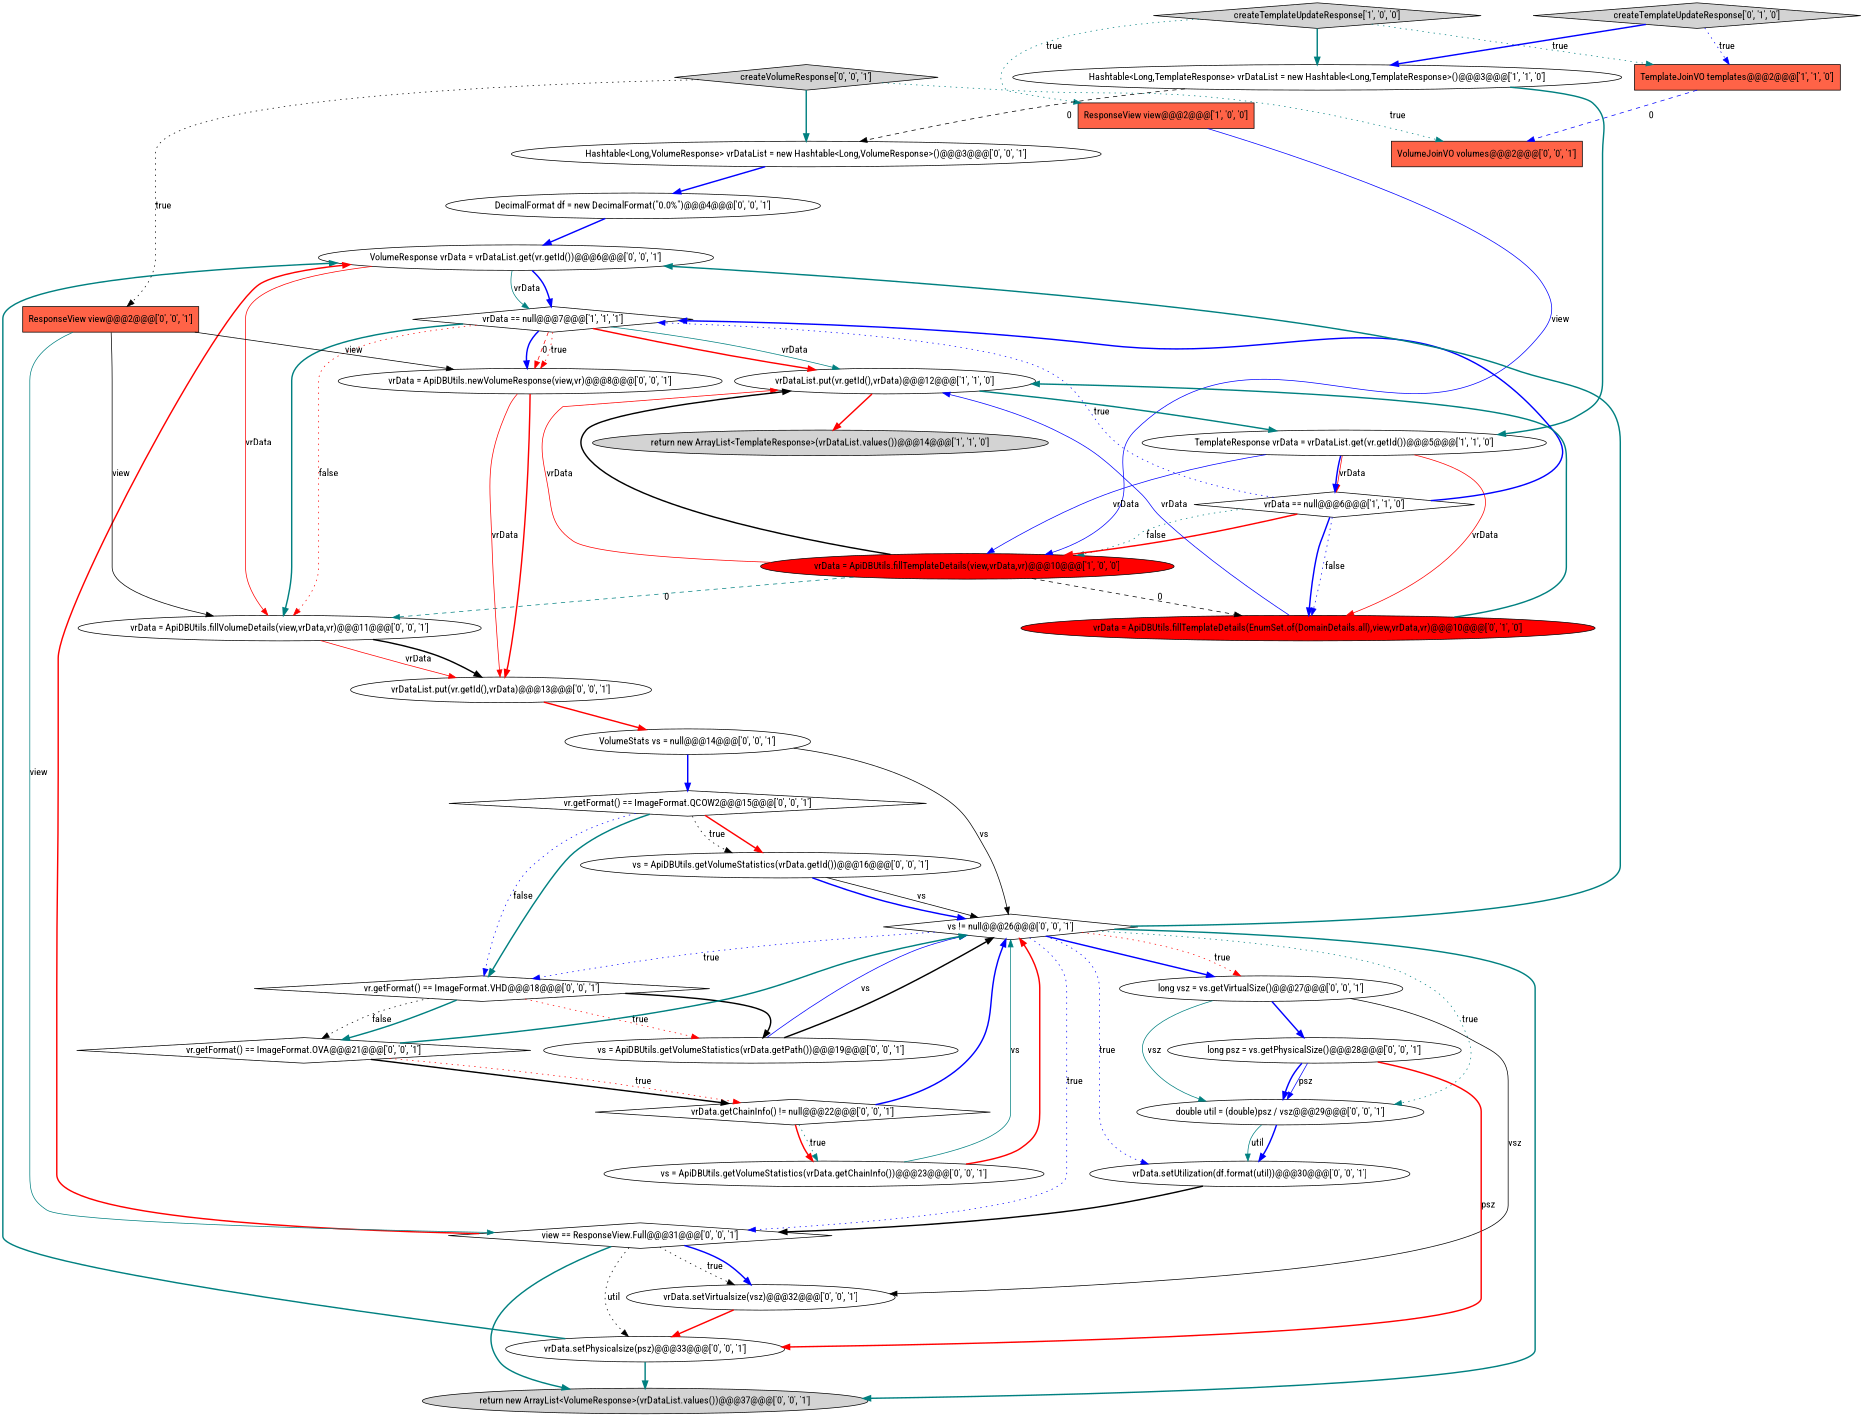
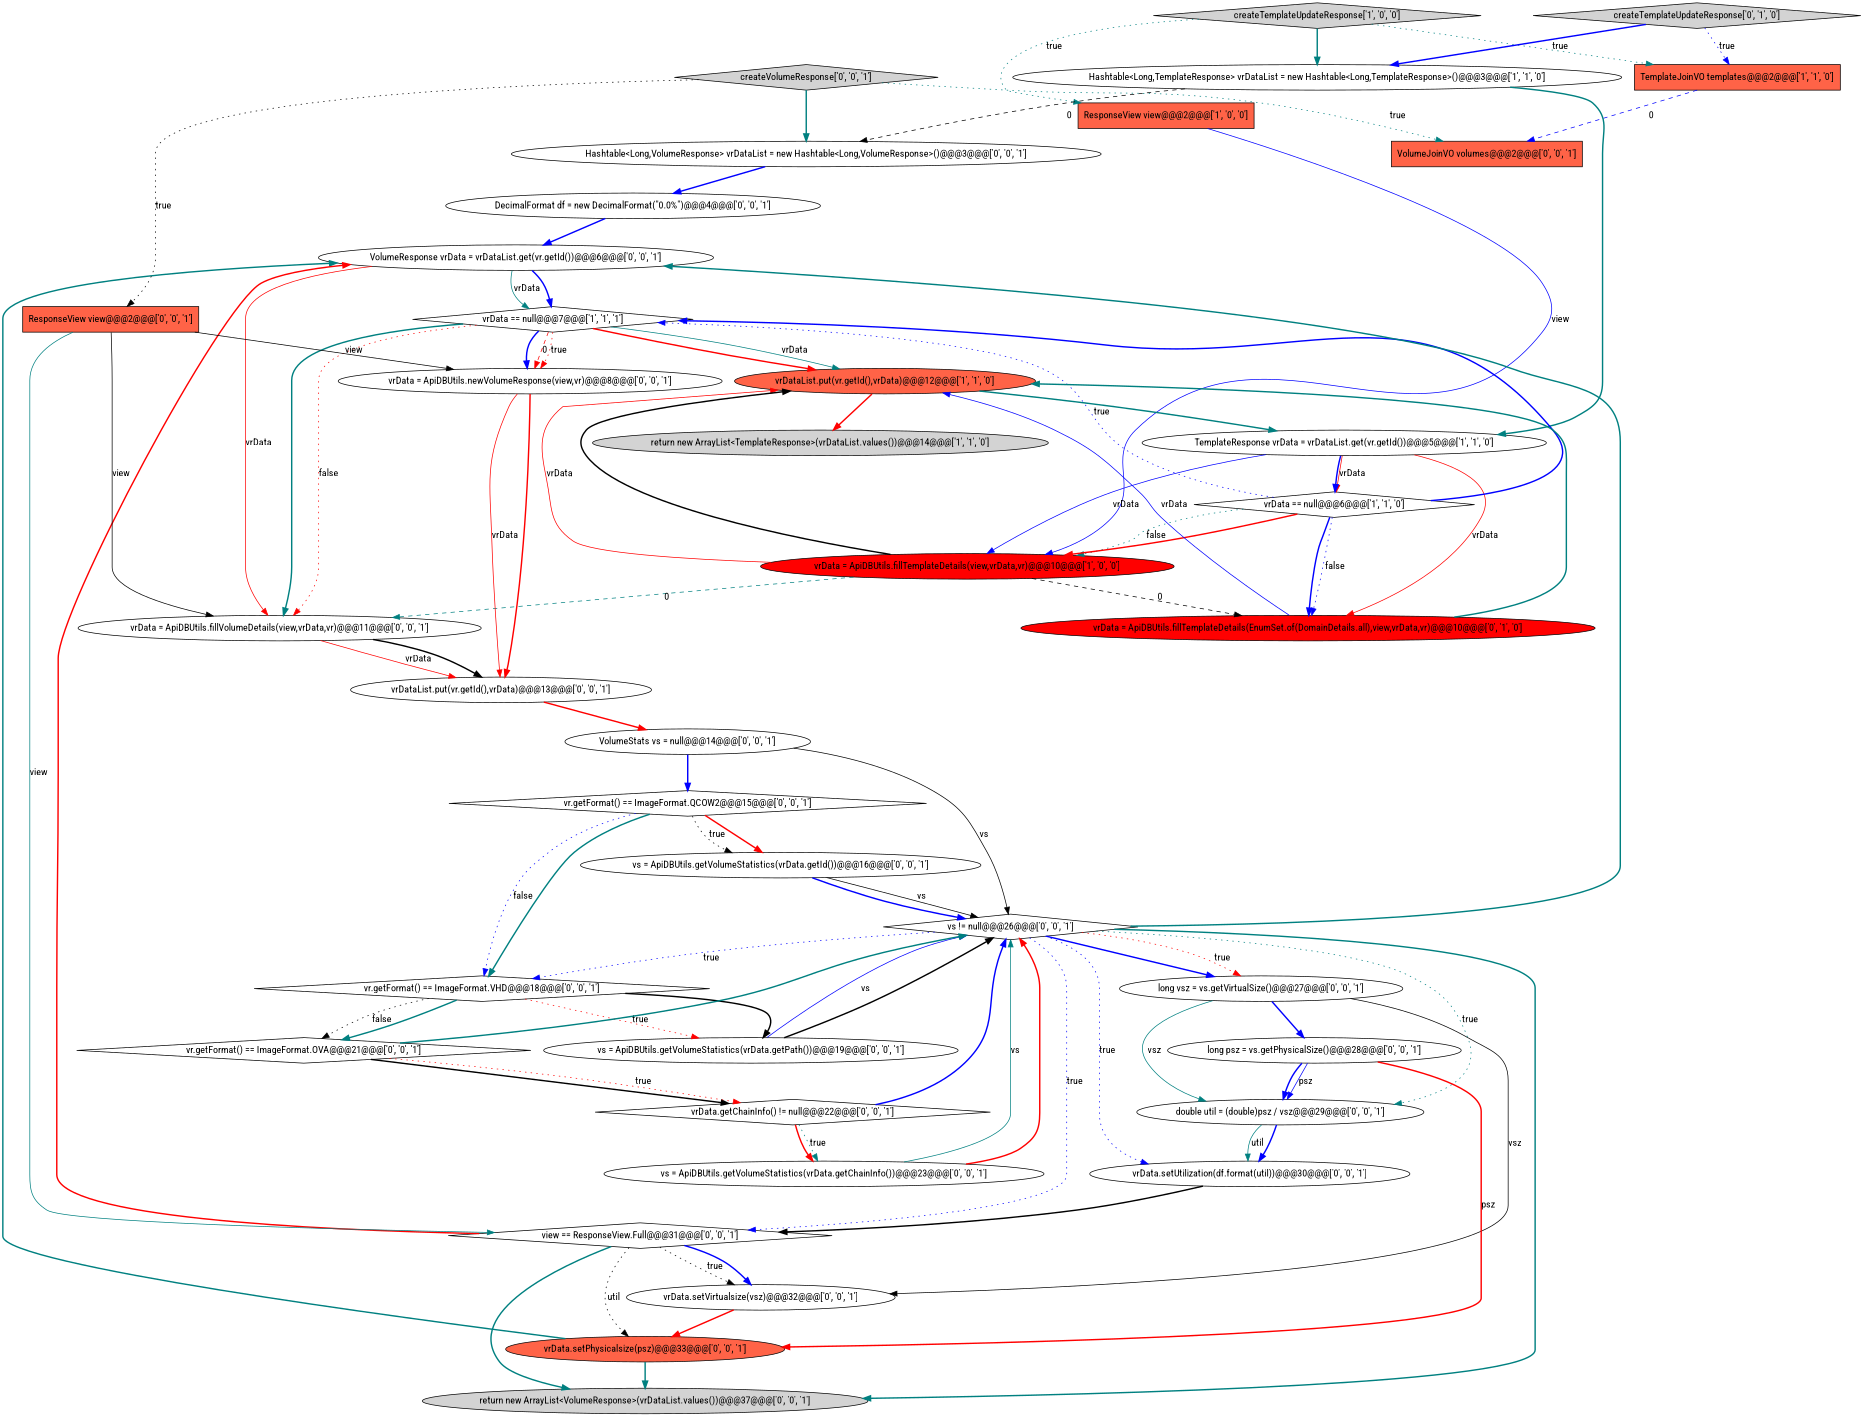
  digraph {
    fontname="Roboto Condensed"
    node [fillcolor=white fontname="Roboto Condensed" shape=ellipse style=filled]
    edge [color=blue fontname="Roboto Condensed" style=bold]
    n1 [fillcolor=tomato label="TemplateJoinVO templates@@@2@@@['1', '1', '0']" shape=box]
    n2 [fillcolor=tomato label="VolumeJoinVO volumes@@@2@@@['0', '0', '1']" shape=box]
    n3 [label="vrData.setVirtualsize(vsz)@@@32@@@['0', '0', '1']"]
-   n4 [label="vrData.setPhysicalsize(psz)@@@33@@@['0', '0', '1']"]
+   n4 [fillcolor=tomato label="vrData.setPhysicalsize(psz)@@@33@@@['0', '0', '1']"]
    n5 [label="VolumeResponse vrData = vrDataList.get(vr.getId())@@@6@@@['0', '0', '1']"]
    n6 [fillcolor=lightgray label="return new ArrayList<VolumeResponse>(vrDataList.values())@@@37@@@['0', '0', '1']"]
    n7 [label="double util = (double)psz / vsz@@@29@@@['0', '0', '1']"]
    n8 [label="vrData.setUtilization(df.format(util))@@@30@@@['0', '0', '1']"]
    n9 [label="view == ResponseView.Full@@@31@@@['0', '0', '1']" shape=diamond]
    n10 [fillcolor=lightgray label="createTemplateUpdateResponse['1', '0', '0']" shape=diamond]
    n11 [fillcolor=tomato label="ResponseView view@@@2@@@['1', '0', '0']" shape=box]
    n12 [label="Hashtable<Long,TemplateResponse> vrDataList = new Hashtable<Long,TemplateResponse>()@@@3@@@['1', '1', '0']"]
    n13 [fillcolor=red label="vrData = ApiDBUtils.fillTemplateDetails(view,vrData,vr)@@@10@@@['1', '0', '0']"]
    n14 [label="TemplateResponse vrData = vrDataList.get(vr.getId())@@@5@@@['1', '1', '0']"]
    n15 [label="Hashtable<Long,VolumeResponse> vrDataList = new Hashtable<Long,VolumeResponse>()@@@3@@@['0', '0', '1']"]
    n16 [label="vrData = ApiDBUtils.fillVolumeDetails(view,vrData,vr)@@@11@@@['0', '0', '1']"]
    n17 [label="vrDataList.put(vr.getId(),vrData)@@@13@@@['0', '0', '1']"]
    n18 [label="VolumeStats vs = null@@@14@@@['0', '0', '1']"]
    n19 [label="vrData == null@@@6@@@['1', '1', '0']" shape=diamond]
    n20 [label="vrData == null@@@7@@@['1', '1', '1']" shape=diamond]
    n21 [fillcolor=red label="vrData = ApiDBUtils.fillTemplateDetails(EnumSet.of(DomainDetails.all),view,vrData,vr)@@@10@@@['0', '1', '0']"]
-   n22 [label="vrDataList.put(vr.getId(),vrData)@@@12@@@['1', '1', '0']"]
+   n22 [fillcolor=tomato label="vrDataList.put(vr.getId(),vrData)@@@12@@@['1', '1', '0']"]
    n23 [label="vrData = ApiDBUtils.newVolumeResponse(view,vr)@@@8@@@['0', '0', '1']"]
    n24 [label="long vsz = vs.getVirtualSize()@@@27@@@['0', '0', '1']"]
    n25 [label="long psz = vs.getPhysicalSize()@@@28@@@['0', '0', '1']"]
    n26 [fillcolor=lightgray label="return new ArrayList<TemplateResponse>(vrDataList.values())@@@14@@@['1', '1', '0']"]
    n27 [label="DecimalFormat df = new DecimalFormat(\"0.0%\")@@@4@@@['0', '0', '1']"]
    n28 [label="vr.getFormat() == ImageFormat.VHD@@@18@@@['0', '0', '1']" shape=diamond]
    n29 [label="vs = ApiDBUtils.getVolumeStatistics(vrData.getPath())@@@19@@@['0', '0', '1']"]
    n30 [label="vr.getFormat() == ImageFormat.OVA@@@21@@@['0', '0', '1']" shape=diamond]
    n31 [label="vs != null@@@26@@@['0', '0', '1']" shape=diamond]
    n32 [label="vrData.getChainInfo() != null@@@22@@@['0', '0', '1']" shape=diamond]
    n33 [label="vr.getFormat() == ImageFormat.QCOW2@@@15@@@['0', '0', '1']" shape=diamond]
    n34 [label="vs = ApiDBUtils.getVolumeStatistics(vrData.getId())@@@16@@@['0', '0', '1']"]
    n35 [label="vs = ApiDBUtils.getVolumeStatistics(vrData.getChainInfo())@@@23@@@['0', '0', '1']"]
    n36 [fillcolor=tomato label="ResponseView view@@@2@@@['0', '0', '1']" shape=box]
    n37 [fillcolor=lightgray label="createTemplateUpdateResponse['0', '1', '0']" shape=diamond]
    n38 [fillcolor=lightgray label="createVolumeResponse['0', '0', '1']" shape=diamond]
    n1 -> n2 [label=0 style=dashed]
    n3 -> n4 [color=red]
    n4 -> n5 [color=teal]
    n4 -> n6 [color=teal]
    n5 -> n16 [color=red label=vrData style=solid]
    n5 -> n20
    n5 -> n20 [color=teal label=vrData style=solid]
    n7 -> n8
    n7 -> n8 [color=teal label=util style=solid]
    n8 -> n9 [color=black]
    n9 -> n3 [color=black label=true style=dotted]
    n9 -> n3
    n9 -> n4 [color=black label=util style=dotted]
    n9 -> n5 [color=red]
    n9 -> n6 [color=teal]
    n10 -> n1 [color=teal label=true style=dotted]
    n10 -> n11 [color=teal label=true style=dotted]
    n10 -> n12 [color=teal]
    n11 -> n13 [label=view style=solid]
    n12 -> n14 [color=teal]
    n12 -> n15 [color=black label=0 style=dashed]
    n13 -> n16 [color=teal label=0 style=dashed]
    n13 -> n21 [color=black label=0 style=dashed]
    n13 -> n22 [color=red label=vrData style=solid]
    n13 -> n22 [color=black]
    n14 -> n13 [label=vrData style=solid]
    n14 -> n19 [color=red label=vrData style=solid]
    n14 -> n19
    n14 -> n21 [color=red label=vrData style=solid]
    n15 -> n27
    n16 -> n17 [color=red label=vrData style=solid]
    n16 -> n17 [color=black]
    n17 -> n18 [color=red]
    n18 -> n31 [color=black label=vs style=solid]
    n18 -> n33
    n19 -> n13 [color=teal label=false style=dotted]
    n19 -> n13 [color=red]
    n19 -> n20
    n19 -> n20 [label=true style=dotted]
    n19 -> n21 [label=false style=dotted]
    n19 -> n21
    n20 -> n16 [color=red label=false style=dotted]
    n20 -> n16 [color=teal]
    n20 -> n22 [color=teal label=vrData style=solid]
    n20 -> n22 [color=red]
    n20 -> n23 [color=red label=true style=dotted]
    n20 -> n23
    n20 -> n23 [color=red label=0 style=dashed]
    n21 -> n22 [color=teal]
    n21 -> n22 [label=vrData style=solid]
    n22 -> n14 [color=teal]
    n22 -> n26 [color=red]
    n23 -> n17 [color=red label=vrData style=solid]
    n23 -> n17 [color=red]
    n24 -> n3 [color=black label=vsz style=solid]
    n24 -> n7 [color=teal label=vsz style=solid]
    n24 -> n25
    n25 -> n4 [color=red label=psz]
    n25 -> n7 [label=psz style=solid]
    n25 -> n7
    n27 -> n5
    n28 -> n29 [color=black]
    n28 -> n29 [color=red label=true style=dotted]
    n28 -> n30 [color=black label=false style=dotted]
    n28 -> n30 [color=teal]
    n29 -> n31 [label=vs style=solid]
    n29 -> n31 [color=black]
    n30 -> n31 [color=teal]
    n30 -> n32 [color=black]
    n30 -> n32 [color=red label=true style=dotted]
    n31 -> n5 [color=teal]
    n31 -> n6 [color=teal]
    n31 -> n7 [color=teal label=true style=dotted]
    n31 -> n8 [label=true style=dotted]
    n31 -> n9 [label=true style=dotted]
    n31 -> n24 [color=red label=true style=dotted]
    n31 -> n24
    n31 -> n28 [label=true style=dotted]
    n32 -> n31
    n32 -> n35 [color=teal label=true style=dotted]
    n32 -> n35 [color=red]
    n33 -> n28 [color=teal]
    n33 -> n28 [label=false style=dotted]
    n33 -> n34 [color=red]
    n33 -> n34 [color=black label=true style=dotted]
    n34 -> n31
    n34 -> n31 [color=black label=vs style=solid]
    n35 -> n31 [color=red]
    n35 -> n31 [color=teal label=vs style=solid]
    n36 -> n9 [color=teal label=view style=solid]
    n36 -> n16 [color=black label=view style=solid]
    n36 -> n23 [color=black label=view style=solid]
    n37 -> n1 [label=true style=dotted]
    n37 -> n12
    n38 -> n2 [color=teal label=true style=dotted]
    n38 -> n15 [color=teal]
    n38 -> n36 [color=black label=true style=dotted]
  }
